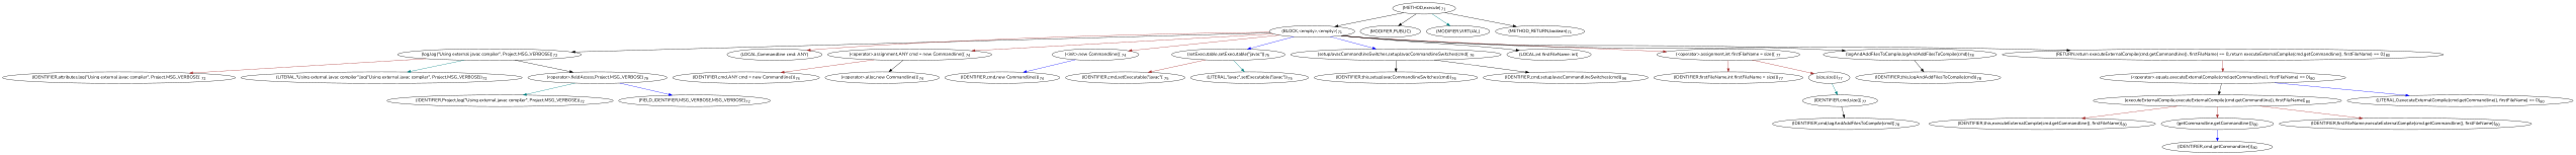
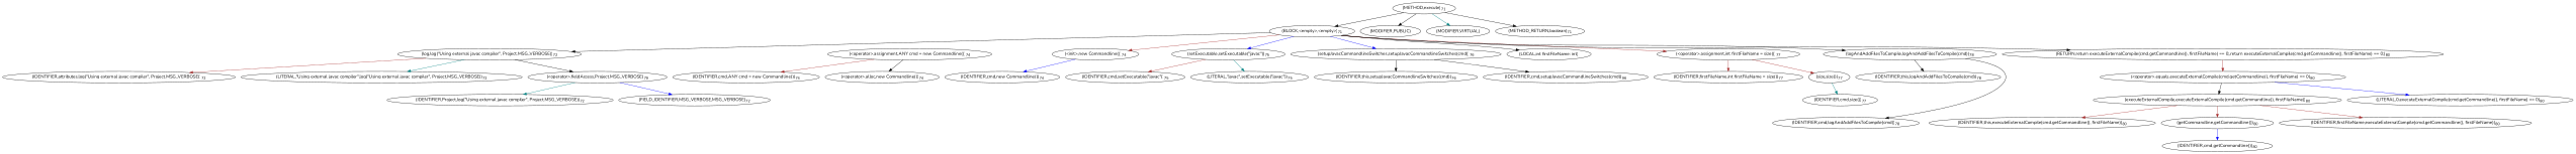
  digraph {
    fontname=Nunito
    node [fontname=Nunito]
    edge [color=black fontname=Nunito]
    n1 [label=<(METHOD,execute)<SUB>71</SUB>>]
    n2 [label=<(BLOCK,&lt;empty&gt;,&lt;empty&gt;)<SUB>71</SUB>>]
    n3 [label=<(MODIFIER,PUBLIC)>]
    n4 [label=<(MODIFIER,VIRTUAL)>]
    n5 [label=<(METHOD_RETURN,boolean)<SUB>71</SUB>>]
    n6 [label=<(log,log(&quot;Using external javac compiler&quot;, Project.MSG_VERBOSE))<SUB>72</SUB>>]
-   n7 [label=<(LOCAL,Commandline cmd: ANY)>]
    n8 [label=<(&lt;operator&gt;.assignment,ANY cmd = new Commandline())<SUB>74</SUB>>]
    n9 [label=<(&lt;init&gt;,new Commandline())<SUB>74</SUB>>]
    n10 [label=<(setExecutable,setExecutable(&quot;javac&quot;))<SUB>75</SUB>>]
    n11 [label=<(setupJavacCommandlineSwitches,setupJavacCommandlineSwitches(cmd))<SUB>76</SUB>>]
    n12 [label=<(LOCAL,int firstFileName: int)>]
    n13 [label=<(&lt;operator&gt;.assignment,int firstFileName = size())<SUB>77</SUB>>]
    n14 [label=<(logAndAddFilesToCompile,logAndAddFilesToCompile(cmd))<SUB>78</SUB>>]
    n15 [label=<(RETURN,return executeExternalCompile(cmd.getCommandline(), firstFileName) == 0;,return executeExternalCompile(cmd.getCommandline(), firstFileName) == 0;)<SUB>80</SUB>>]
    n16 [label=<(IDENTIFIER,attributes,log(&quot;Using external javac compiler&quot;, Project.MSG_VERBOSE))<SUB>72</SUB>>]
    n17 [label=<(LITERAL,&quot;Using external javac compiler&quot;,log(&quot;Using external javac compiler&quot;, Project.MSG_VERBOSE))<SUB>72</SUB>>]
    n18 [label=<(&lt;operator&gt;.fieldAccess,Project.MSG_VERBOSE)<SUB>79</SUB>>]
    n19 [label=<(IDENTIFIER,cmd,ANY cmd = new Commandline())<SUB>74</SUB>>]
    n20 [label=<(&lt;operator&gt;.alloc,new Commandline())<SUB>74</SUB>>]
    n21 [label=<(IDENTIFIER,cmd,new Commandline())<SUB>74</SUB>>]
    n22 [label=<(IDENTIFIER,cmd,setExecutable(&quot;javac&quot;))<SUB>75</SUB>>]
    n23 [label=<(LITERAL,&quot;javac&quot;,setExecutable(&quot;javac&quot;))<SUB>75</SUB>>]
    n24 [label=<(IDENTIFIER,this,setupJavacCommandlineSwitches(cmd))<SUB>76</SUB>>]
    n25 [label=<(IDENTIFIER,cmd,setupJavacCommandlineSwitches(cmd))<SUB>96</SUB>>]
    n26 [label=<(IDENTIFIER,firstFileName,int firstFileName = size())<SUB>77</SUB>>]
    n27 [label=<(size,size())<SUB>77</SUB>>]
    n28 [label=<(IDENTIFIER,this,logAndAddFilesToCompile(cmd))<SUB>78</SUB>>]
    n29 [label=<(IDENTIFIER,cmd,logAndAddFilesToCompile(cmd))<SUB>78</SUB>>]
    n30 [label=<(&lt;operator&gt;.equals,executeExternalCompile(cmd.getCommandline(), firstFileName) == 0)<SUB>80</SUB>>]
    n31 [label=<(IDENTIFIER,Project,log(&quot;Using external javac compiler&quot;, Project.MSG_VERBOSE))<SUB>72</SUB>>]
    n32 [label=<(FIELD_IDENTIFIER,MSG_VERBOSE,MSG_VERBOSE)<SUB>72</SUB>>]
    n33 [label=<(IDENTIFIER,cmd,size())<SUB>77</SUB>>]
    n34 [label=<(executeExternalCompile,executeExternalCompile(cmd.getCommandline(), firstFileName))<SUB>80</SUB>>]
    n35 [label=<(LITERAL,0,executeExternalCompile(cmd.getCommandline(), firstFileName) == 0)<SUB>80</SUB>>]
    n36 [label=<(IDENTIFIER,this,executeExternalCompile(cmd.getCommandline(), firstFileName))<SUB>80</SUB>>]
    n37 [label=<(getCommandline,getCommandline())<SUB>80</SUB>>]
    n38 [label=<(IDENTIFIER,firstFileName,executeExternalCompile(cmd.getCommandline(), firstFileName))<SUB>80</SUB>>]
    n39 [label=<(IDENTIFIER,cmd,getCommandline())<SUB>80</SUB>>]
    n1 -> n2
    n1 -> n3
    n1 -> n4 [color=teal]
    n1 -> n5
    n2 -> n6
-   n2 -> n7 [color=brown]
-   n2 -> n8 [color=brown]
    n2 -> n9 [color=brown]
    n2 -> n10 [color=blue]
    n2 -> n11 [color=blue]
    n2 -> n12
    n2 -> n13 [color=brown]
    n2 -> n14
    n2 -> n15
    n6 -> n16 [color=brown]
    n6 -> n17 [color=teal]
    n6 -> n18
    n8 -> n19 [color=brown]
    n8 -> n20
    n9 -> n21 [color=blue]
    n10 -> n22 [color=brown]
    n10 -> n23 [color=teal]
    n11 -> n24
    n11 -> n25
    n13 -> n26 [color=brown]
    n13 -> n27 [color=brown]
    n14 -> n28
-   n33 -> n29
+   n14 -> n29
    n15 -> n30 [color=brown]
    n18 -> n31 [color=teal]
    n18 -> n32 [color=blue]
    n27 -> n33 [color=teal]
    n30 -> n34
    n30 -> n35 [color=blue]
    n34 -> n36 [color=brown]
    n34 -> n37 [color=brown]
    n34 -> n38 [color=brown]
    n37 -> n39 [color=blue]
  }
